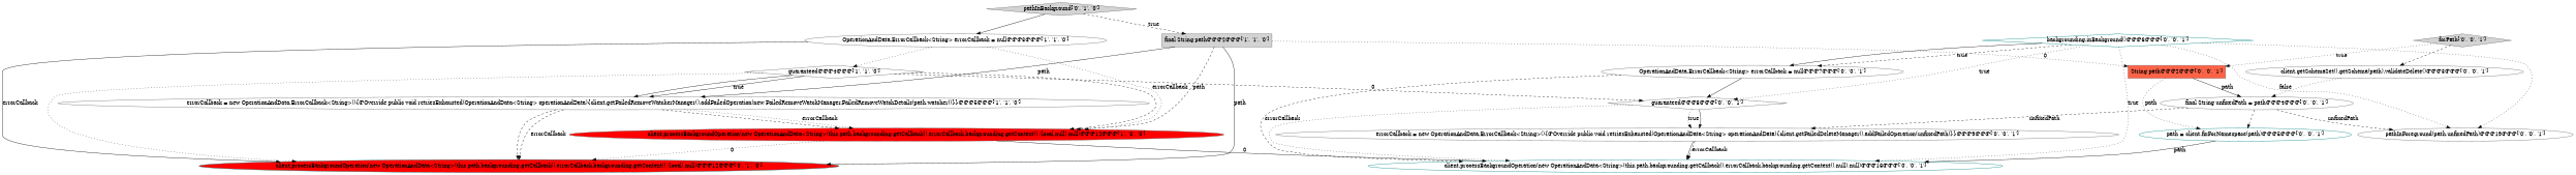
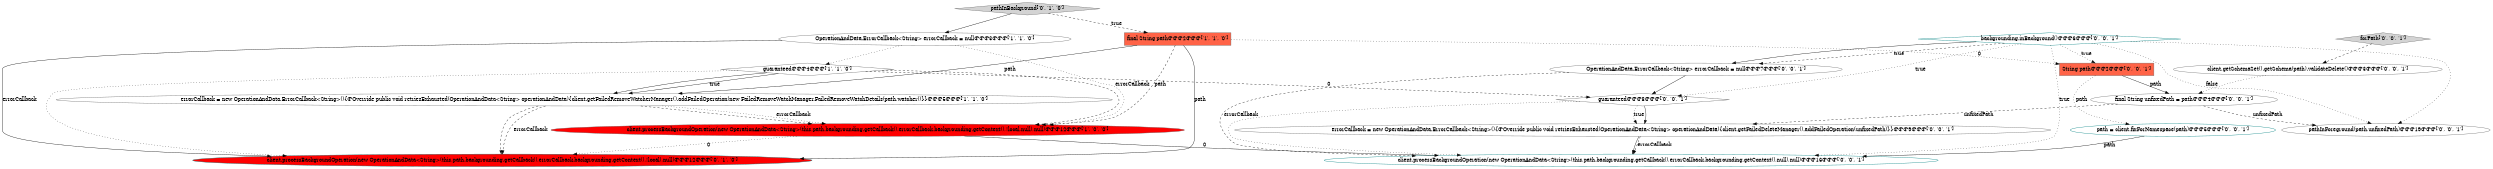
  digraph {
    node [color=gray40 fillcolor=white shape=ellipse style=filled]
    edge [style=dotted]
    n1 [label="OperationAndData.ErrorCallback<String> errorCallback = null@@@3@@@['1', '1', '0']"]
    n2 [color=teal fillcolor=red label="client.processBackgroundOperation(new OperationAndData<String>(this,path,backgrounding.getCallback(),errorCallback,backgrounding.getContext(),!local),null)@@@12@@@['0', '1', '0']"]
    n3 [label="guaranteed@@@4@@@['1', '1', '0']" shape=diamond]
    n4 [fillcolor=red label="client.processBackgroundOperation(new OperationAndData<String>(this,path,backgrounding.getCallback(),errorCallback,backgrounding.getContext(),!local,null),null)@@@12@@@['1', '0', '0']"]
    n5 [label="guaranteed@@@8@@@['0', '0', '1']" shape=diamond]
    n6 [label="errorCallback = new OperationAndData.ErrorCallback<String>(){@Override public void retriesExhausted(OperationAndData<String> operationAndData){client.getFailedRemoveWatcherManager().addFailedOperation(new FailedRemoveWatchManager.FailedRemoveWatchDetails(path,watcher))}}@@@5@@@['1', '1', '0']"]
    n7 [color=teal label="client.processBackgroundOperation(new OperationAndData<String>(this,path,backgrounding.getCallback(),errorCallback,backgrounding.getContext(),null),null)@@@16@@@['0', '0', '1']"]
    n8 [fillcolor=tomato label="String path@@@2@@@['0', '0', '1']" shape=box]
    n9 [color=teal label="path = client.fixForNamespace(path)@@@5@@@['0', '0', '1']"]
    n10 [label="final String unfixedPath = path@@@4@@@['0', '0', '1']"]
    n11 [label="errorCallback = new OperationAndData.ErrorCallback<String>(){@Override public void retriesExhausted(OperationAndData<String> operationAndData){client.getFailedDeleteManager().addFailedOperation(unfixedPath)}}@@@9@@@['0', '0', '1']"]
    n12 [label="pathInForeground(path,unfixedPath)@@@19@@@['0', '0', '1']"]
-   n13 [fillcolor=lightgray label="final String path@@@2@@@['1', '1', '0']" shape=box]
+   n13 [fillcolor=tomato label="final String path@@@2@@@['1', '1', '0']" shape=box]
    n14 [label="client.getSchemaSet().getSchema(path).validateDelete()@@@3@@@['0', '0', '1']"]
    n15 [color=teal label="backgrounding.inBackground()@@@6@@@['0', '0', '1']" shape=diamond]
    n16 [label="OperationAndData.ErrorCallback<String> errorCallback = null@@@7@@@['0', '0', '1']"]
    n17 [fillcolor=lightgray label="forPath['0', '0', '1']" shape=diamond]
    n18 [fillcolor=lightgray label="pathInBackground['0', '1', '0']" shape=diamond]
    n1 -> n2 [label=errorCallback style=solid]
    n1 -> n3
    n1 -> n4 [label=errorCallback]
    n3 -> n2
    n3 -> n4 [style=dashed]
    n3 -> n5 [label=0 style=dashed]
    n3 -> n6 [label=true style=solid]
    n3 -> n6 [style=solid]
    n4 -> n2 [label=0]
    n4 -> n7 [label=0 style=solid]
    n5 -> n7
    n5 -> n11 [style=solid]
    n5 -> n11 [label=true]
    n6 -> n2 [label=errorCallback style=dashed]
    n6 -> n2 [style=dashed]
    n6 -> n4 [style=dashed]
    n6 -> n4 [label=errorCallback]
    n8 -> n9 [label=path]
    n8 -> n10 [label=path style=solid]
    n9 -> n7 [label=path style=solid]
-   n10 -> n9 [style=dashed]
    n10 -> n11 [label=unfixedPath style=dashed]
    n10 -> n12 [label=unfixedPath style=dashed]
    n11 -> n7 [style=solid]
    n11 -> n7 [label=errorCallback style=dashed]
    n13 -> n2 [label=path style=solid]
    n13 -> n4 [label=path style=dashed]
    n13 -> n6 [label=path style=solid]
    n13 -> n8 [label=0]
    n14 -> n10
    n15 -> n5 [label=true]
    n15 -> n7 [label=true]
    n15 -> n12
    n15 -> n12 [label=false]
    n15 -> n16 [style=solid]
    n15 -> n16 [label=true style=dashed]
    n16 -> n5 [style=solid]
    n16 -> n7 [label=errorCallback style=dashed]
-   n17 -> n8 [label=true]
+   n15 -> n8 [label=true]
    n17 -> n14 [style=dashed]
    n18 -> n1 [style=solid]
    n18 -> n13 [label=true style=dashed]
  }
